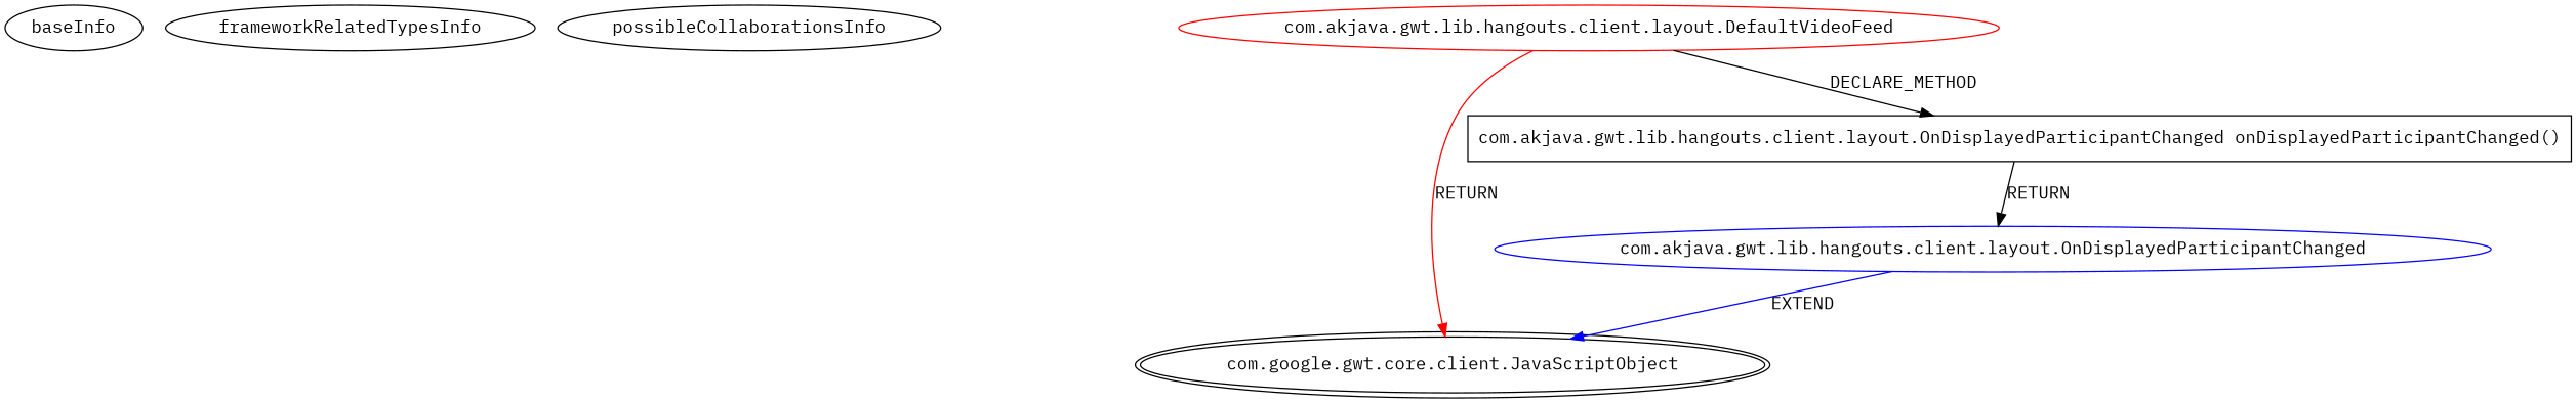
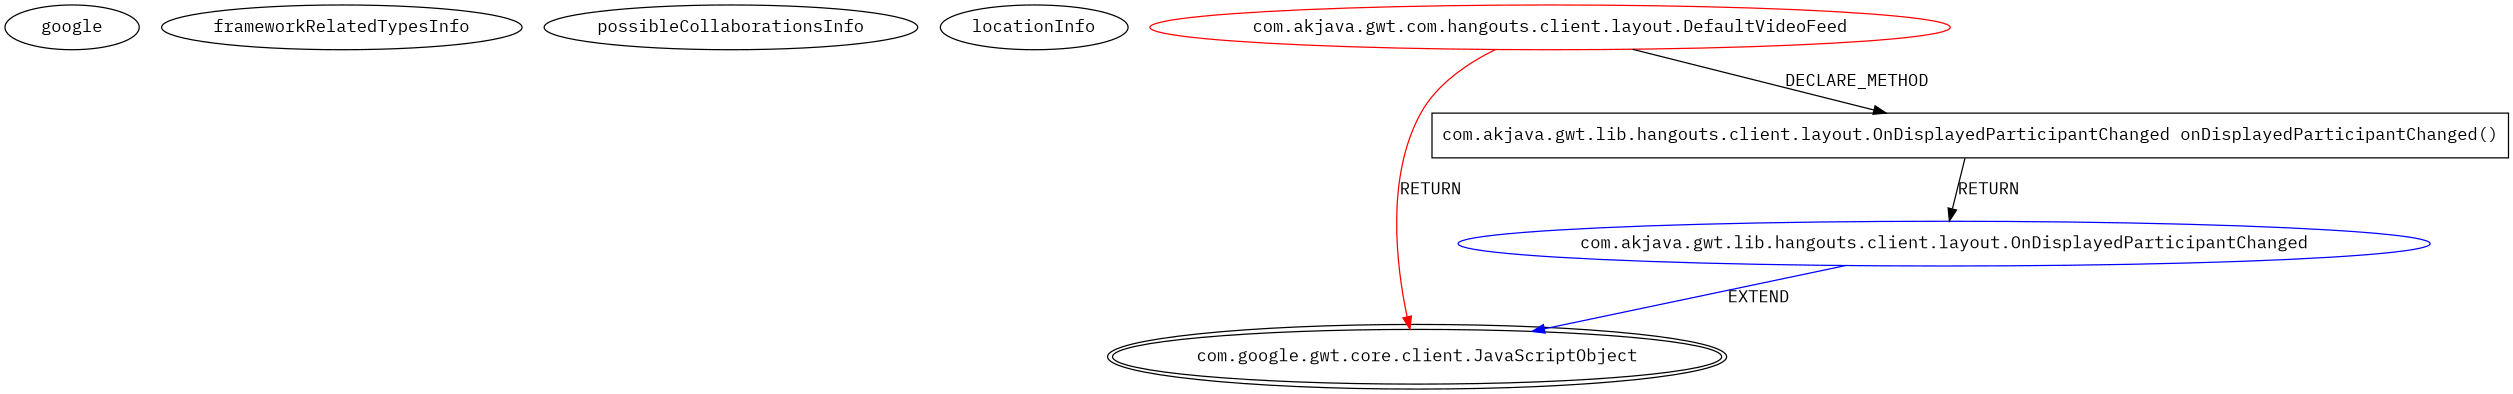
  digraph {
    fontname="IBM Plex Mono"
    node [fontname="IBM Plex Mono"]
    edge [fontname="IBM Plex Mono"]
-   baseInfo [category=extension_graph graphId=629 isAnonymous=false possibleRelation=true]
+   baseInfo [category=extension_graph graphId=629 isAnonymous=false possibleRelation=true label=google]
    frameworkRelatedTypesInfo [0="com.google.gwt.core.client.JavaScriptObject"]
    possibleCollaborationsInfo [0="629~CLIENT_METHOD_DECLARATION-RETURN_TYPE-~com.google.gwt.core.client.JavaScriptObject ~com.google.gwt.core.client.JavaScriptObject ~false~false"]
-   n5 [color=red isFrameworkType=false label="com.akjava.gwt.lib.hangouts.client.layout.DefaultVideoFeed" vertexType=ROOT_CLIENT_CLASS_DECLARATION]
+   locationInfo [contextSignature=DefaultVideoFeed filePath="/akjava-GWT-Hangouts/GWT-Hangouts-master/src/com/akjava/gwt/lib/hangouts/client/layout/DefaultVideoFeed.java" graphId=629 projectName="akjava-GWT-Hangouts"]
+   n5 [color=red isFrameworkType=false label="com.akjava.gwt.com.hangouts.client.layout.DefaultVideoFeed" vertexType=ROOT_CLIENT_CLASS_DECLARATION]
    n6 [isFrameworkType=true label="com.google.gwt.core.client.JavaScriptObject" peripheries=2 vertexType=FRAMEWORK_CLASS_TYPE]
    n7 [isFrameworkType=false label="com.akjava.gwt.lib.hangouts.client.layout.OnDisplayedParticipantChanged onDisplayedParticipantChanged()" shape=box vertexType=CLIENT_METHOD_DECLARATION]
    n8 [color=blue isFrameworkType=false label="com.akjava.gwt.lib.hangouts.client.layout.OnDisplayedParticipantChanged" vertexType=REFERENCE_CLIENT_CLASS_DECLARATION]
    n5 -> n6 [color=red label=RETURN]
    n5 -> n7 [label=DECLARE_METHOD]
    n7 -> n8 [label=RETURN]
    n8 -> n6 [color=blue label=EXTEND]
  }
